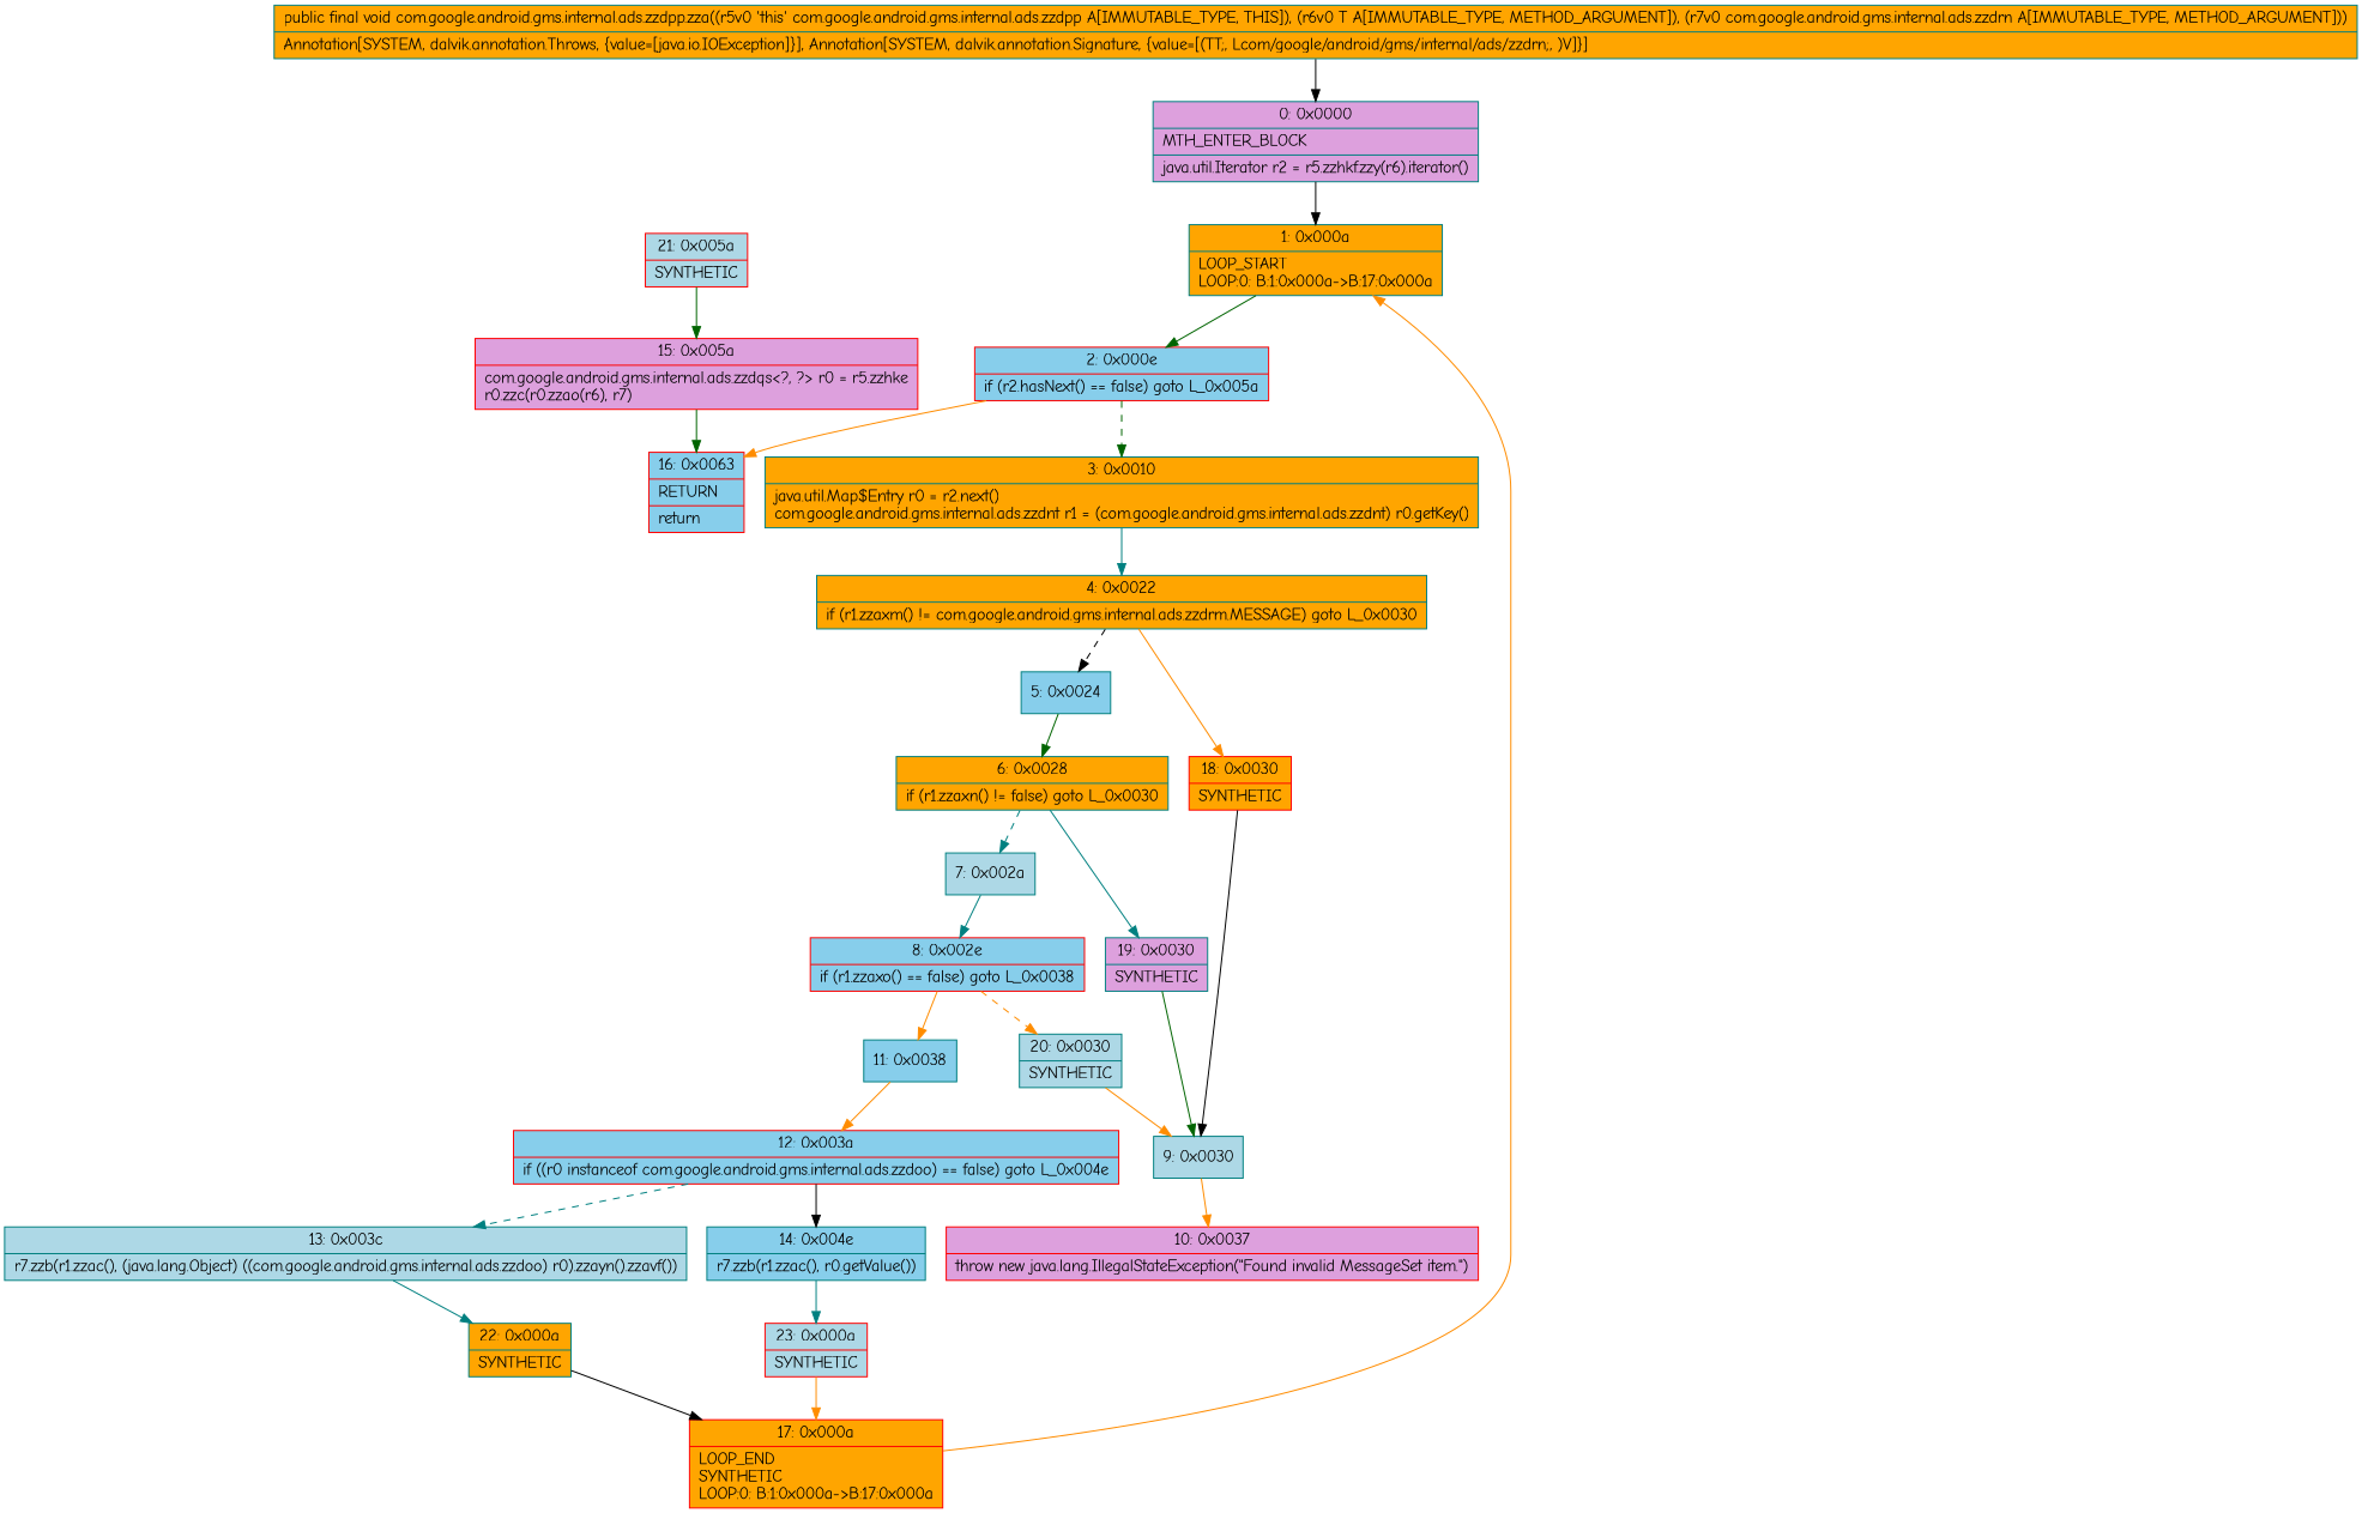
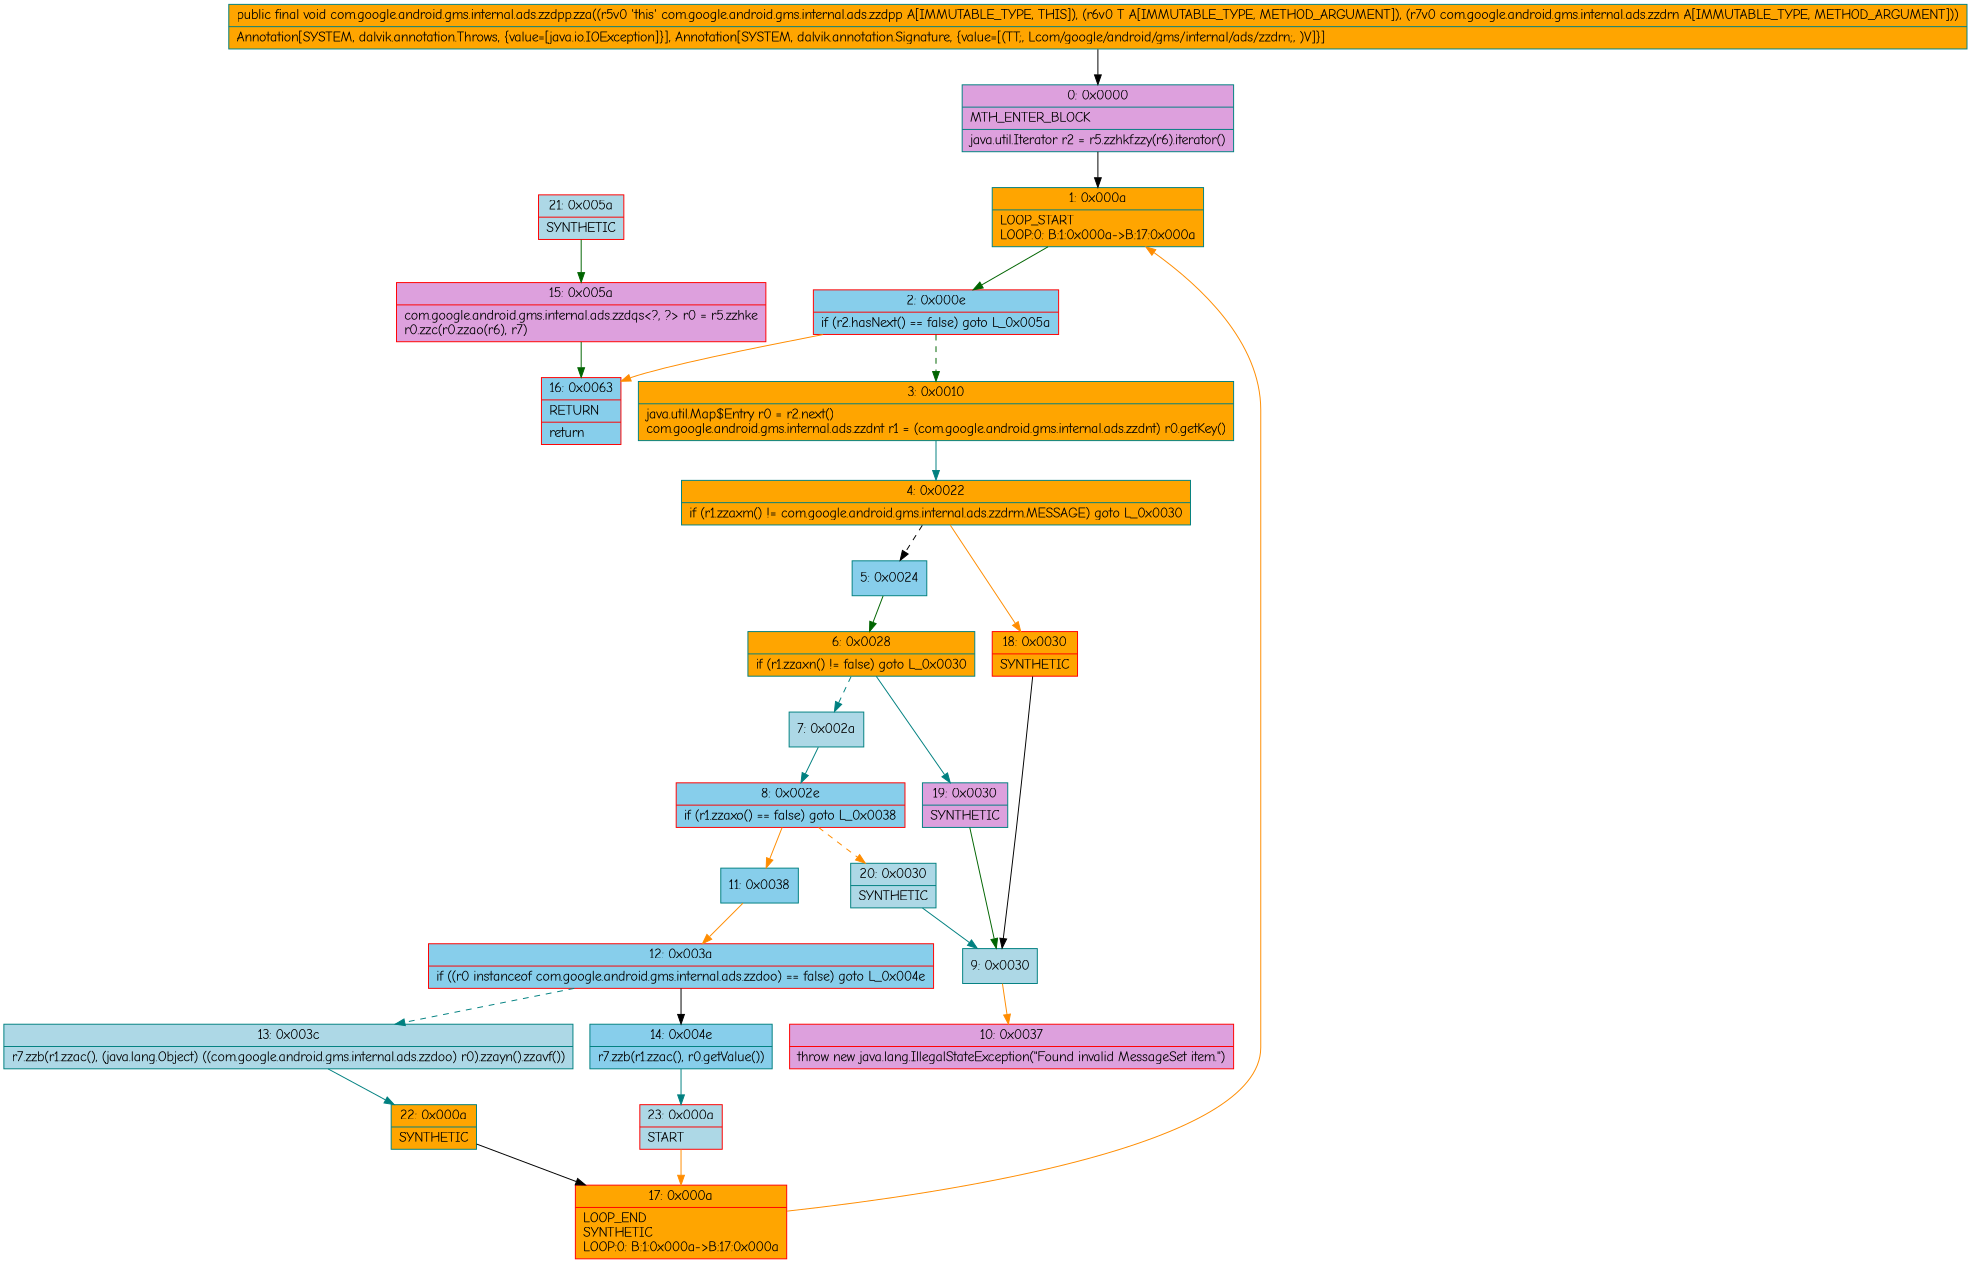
  digraph {
    fontname="Comic Neue"
    node [color=teal fillcolor=orange fontname="Comic Neue" shape=record style=filled]
    edge [color=darkorange fontname="Comic Neue"]
    n1 [fillcolor=plum label="{0\:\ 0x0000|MTH_ENTER_BLOCK\l|java.util.Iterator r2 = r5.zzhkf.zzy(r6).iterator()\l}"]
    n2 [label="{1\:\ 0x000a|LOOP_START\lLOOP:0: B:1:0x000a\-\>B:17:0x000a\l}"]
    n3 [color=red fillcolor=skyblue label="{2\:\ 0x000e|if (r2.hasNext() == false) goto L_0x005a\l}"]
    n4 [label="{3\:\ 0x0010|java.util.Map$Entry r0 = r2.next()\lcom.google.android.gms.internal.ads.zzdnt r1 = (com.google.android.gms.internal.ads.zzdnt) r0.getKey()\l}"]
    n5 [color=red fillcolor=skyblue label="{16\:\ 0x0063|RETURN\l|return\l}"]
    n6 [label="{4\:\ 0x0022|if (r1.zzaxm() != com.google.android.gms.internal.ads.zzdrm.MESSAGE) goto L_0x0030\l}"]
    n7 [color=red fillcolor=lightblue label="{21\:\ 0x005a|SYNTHETIC\l}"]
    n8 [color=red fillcolor=plum label="{15\:\ 0x005a|com.google.android.gms.internal.ads.zzdqs\<?, ?\> r0 = r5.zzhke\lr0.zzc(r0.zzao(r6), r7)\l}"]
    n9 [fillcolor=skyblue label="{5\:\ 0x0024}"]
    n10 [color=red label="{18\:\ 0x0030|SYNTHETIC\l}"]
    n11 [label="{6\:\ 0x0028|if (r1.zzaxn() != false) goto L_0x0030\l}"]
    n12 [fillcolor=lightblue label="{9\:\ 0x0030}"]
    n13 [fillcolor=lightblue label="{7\:\ 0x002a}"]
    n14 [fillcolor=plum label="{19\:\ 0x0030|SYNTHETIC\l}"]
    n15 [color=red fillcolor=skyblue label="{8\:\ 0x002e|if (r1.zzaxo() == false) goto L_0x0038\l}"]
    n16 [fillcolor=skyblue label="{11\:\ 0x0038}"]
    n17 [fillcolor=lightblue label="{20\:\ 0x0030|SYNTHETIC\l}"]
    n18 [color=red fillcolor=skyblue label="{12\:\ 0x003a|if ((r0 instanceof com.google.android.gms.internal.ads.zzdoo) == false) goto L_0x004e\l}"]
    n19 [color=red fillcolor=plum label="{10\:\ 0x0037|throw new java.lang.IllegalStateException(\"Found invalid MessageSet item.\")\l}"]
    n20 [fillcolor=lightblue label="{13\:\ 0x003c|r7.zzb(r1.zzac(), (java.lang.Object) ((com.google.android.gms.internal.ads.zzdoo) r0).zzayn().zzavf())\l}"]
    n21 [fillcolor=skyblue label="{14\:\ 0x004e|r7.zzb(r1.zzac(), r0.getValue())\l}"]
    n22 [label="{22\:\ 0x000a|SYNTHETIC\l}"]
-   n23 [color=red fillcolor=lightblue label="{23\:\ 0x000a|SYNTHETIC\l}"]
+   n23 [color=red fillcolor=lightblue label="{23\:\ 0x000a|START\l}"]
    n24 [color=red label="{17\:\ 0x000a|LOOP_END\lSYNTHETIC\lLOOP:0: B:1:0x000a\-\>B:17:0x000a\l}"]
    n25 [label="{public final void com.google.android.gms.internal.ads.zzdpp.zza((r5v0 'this' com.google.android.gms.internal.ads.zzdpp A[IMMUTABLE_TYPE, THIS]), (r6v0 T A[IMMUTABLE_TYPE, METHOD_ARGUMENT]), (r7v0 com.google.android.gms.internal.ads.zzdrn A[IMMUTABLE_TYPE, METHOD_ARGUMENT]))  | Annotation[SYSTEM, dalvik.annotation.Throws, \{value=[java.io.IOException]\}], Annotation[SYSTEM, dalvik.annotation.Signature, \{value=[(TT;, Lcom\/google\/android\/gms\/internal\/ads\/zzdrn;, )V]\}]\l}"]
    n1 -> n2 [color=black]
    n2 -> n3 [color=darkgreen]
    n3 -> n4 [color=darkgreen style=dashed]
    n3 -> n5
    n4 -> n6 [color=teal]
    n6 -> n9 [color=black style=dashed]
    n6 -> n10
    n7 -> n8 [color=darkgreen]
    n8 -> n5 [color=darkgreen]
    n9 -> n11 [color=darkgreen]
    n10 -> n12 [color=black]
    n11 -> n13 [color=teal style=dashed]
    n11 -> n14 [color=teal]
    n12 -> n19
    n13 -> n15 [color=teal]
    n14 -> n12 [color=darkgreen]
    n15 -> n16
    n15 -> n17 [style=dashed]
    n16 -> n18
-   n17 -> n12
+   n17 -> n12 [color=teal]
    n18 -> n20 [color=teal style=dashed]
    n18 -> n21 [color=black]
    n20 -> n22 [color=teal]
    n21 -> n23 [color=teal]
    n22 -> n24 [color=black]
    n23 -> n24
    n24 -> n2
    n25 -> n1 [color=black]
  }
